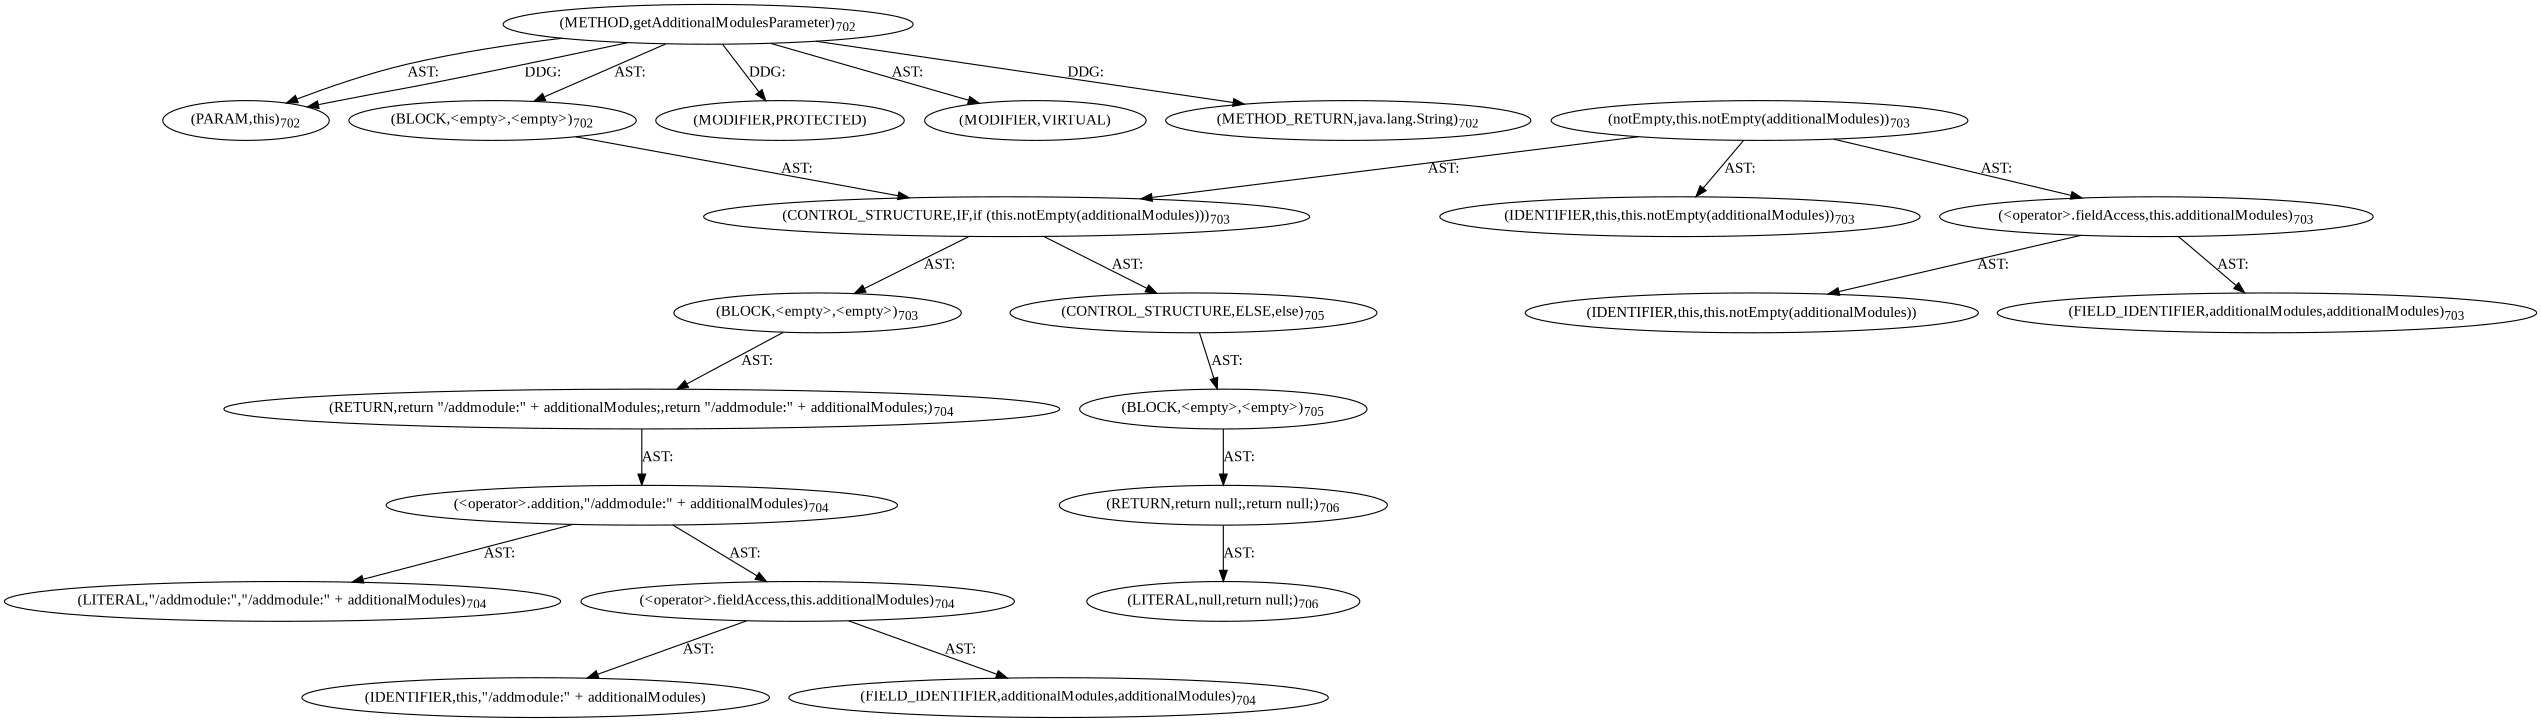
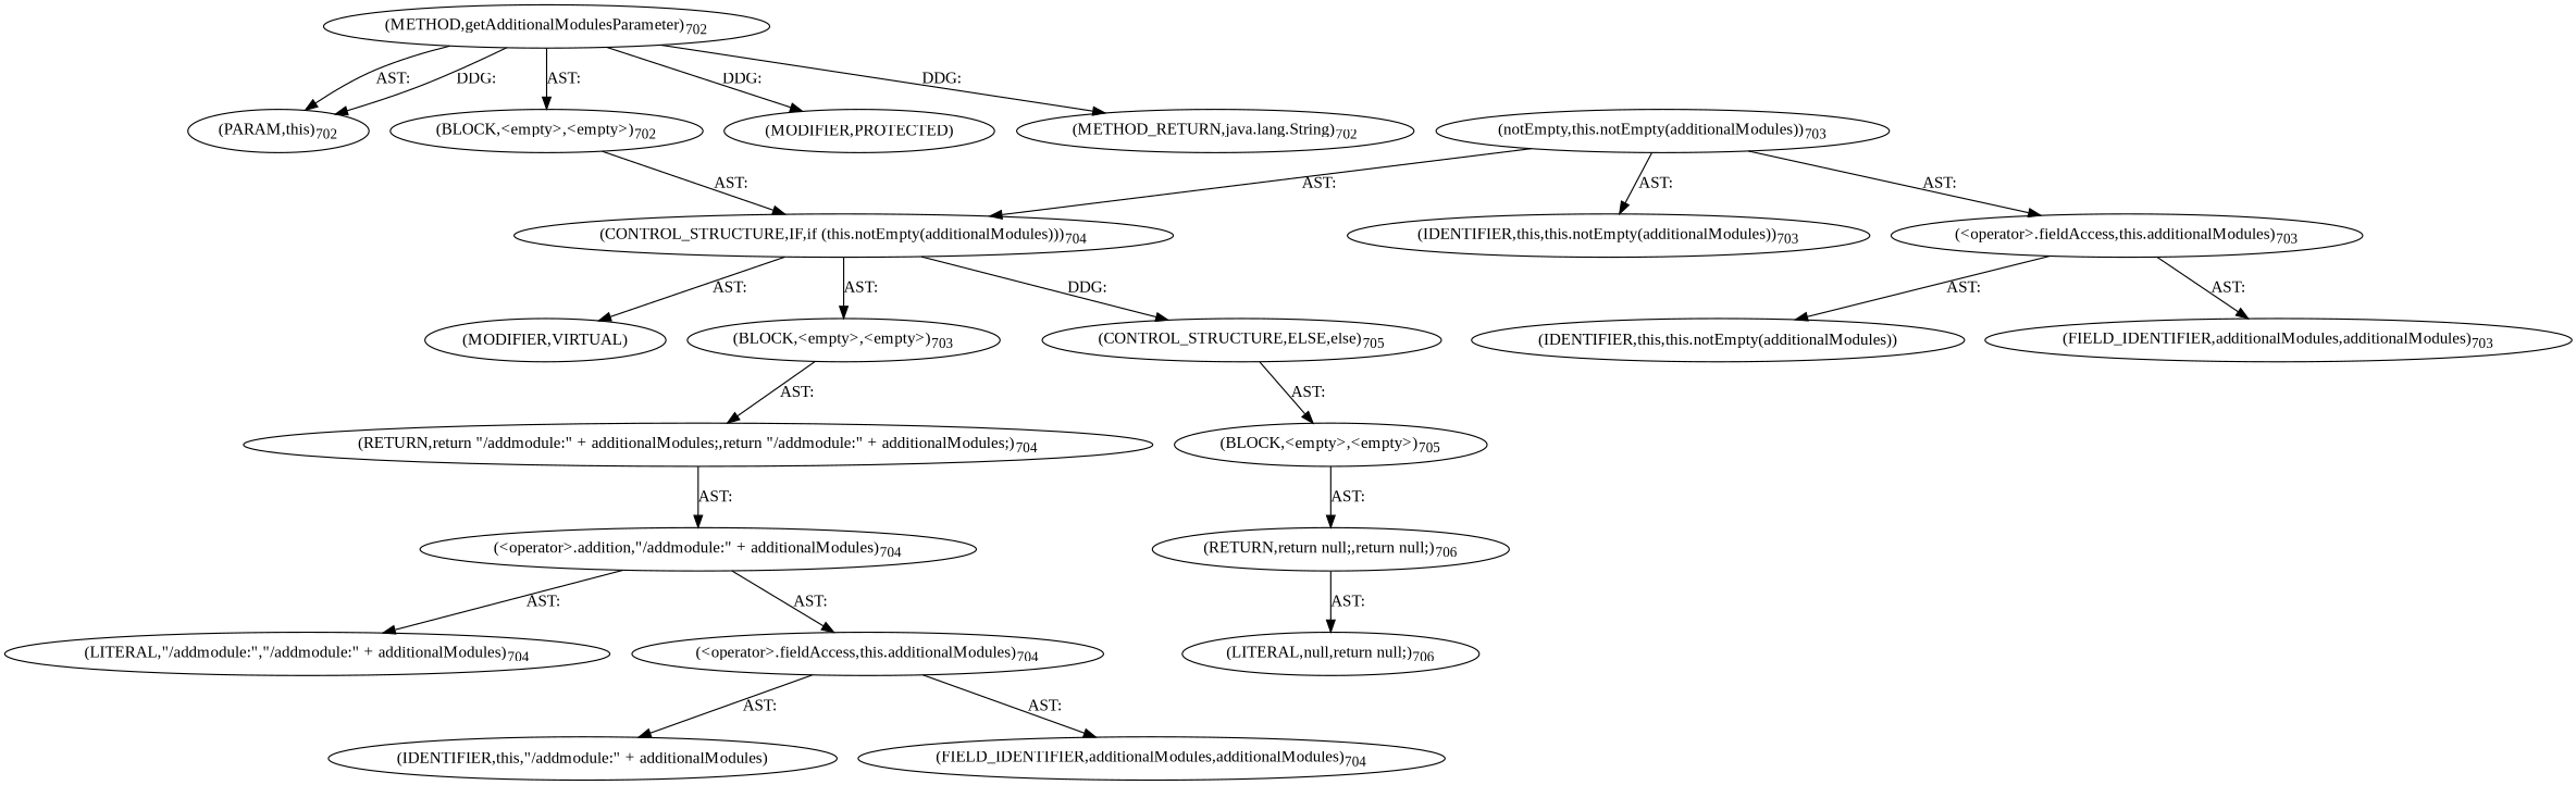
  digraph {
    fontname="Liberation Serif"
    node [fontname="Liberation Serif"]
    edge [fontname="Liberation Serif"]
    n1 [label=<(METHOD,getAdditionalModulesParameter)<SUB>702</SUB>>]
    n2 [label=<(PARAM,this)<SUB>702</SUB>>]
    n3 [label=<(BLOCK,&lt;empty&gt;,&lt;empty&gt;)<SUB>702</SUB>>]
    n4 [label=<(MODIFIER,PROTECTED)>]
    n5 [label=<(MODIFIER,VIRTUAL)>]
    n6 [label=<(METHOD_RETURN,java.lang.String)<SUB>702</SUB>>]
-   n7 [label=<(CONTROL_STRUCTURE,IF,if (this.notEmpty(additionalModules)))<SUB>703</SUB>>]
+   n7 [label=<(CONTROL_STRUCTURE,IF,if (this.notEmpty(additionalModules)))<SUB>704</SUB>>]
    n8 [label=<(BLOCK,&lt;empty&gt;,&lt;empty&gt;)<SUB>703</SUB>>]
    n9 [label=<(CONTROL_STRUCTURE,ELSE,else)<SUB>705</SUB>>]
    n10 [label=<(notEmpty,this.notEmpty(additionalModules))<SUB>703</SUB>>]
    n11 [label=<(IDENTIFIER,this,this.notEmpty(additionalModules))<SUB>703</SUB>>]
    n12 [label=<(&lt;operator&gt;.fieldAccess,this.additionalModules)<SUB>703</SUB>>]
    n13 [label=<(RETURN,return &quot;/addmodule:&quot; + additionalModules;,return &quot;/addmodule:&quot; + additionalModules;)<SUB>704</SUB>>]
    n14 [label=<(BLOCK,&lt;empty&gt;,&lt;empty&gt;)<SUB>705</SUB>>]
    n15 [label=<(IDENTIFIER,this,this.notEmpty(additionalModules))>]
    n16 [label=<(FIELD_IDENTIFIER,additionalModules,additionalModules)<SUB>703</SUB>>]
    n17 [label=<(&lt;operator&gt;.addition,&quot;/addmodule:&quot; + additionalModules)<SUB>704</SUB>>]
    n18 [label=<(LITERAL,&quot;/addmodule:&quot;,&quot;/addmodule:&quot; + additionalModules)<SUB>704</SUB>>]
    n19 [label=<(&lt;operator&gt;.fieldAccess,this.additionalModules)<SUB>704</SUB>>]
    n20 [label=<(IDENTIFIER,this,&quot;/addmodule:&quot; + additionalModules)>]
    n21 [label=<(FIELD_IDENTIFIER,additionalModules,additionalModules)<SUB>704</SUB>>]
    n22 [label=<(RETURN,return null;,return null;)<SUB>706</SUB>>]
    n23 [label=<(LITERAL,null,return null;)<SUB>706</SUB>>]
    n1 -> n2 [label="AST: "]
    n1 -> n2 [label="DDG: "]
    n1 -> n3 [label="AST: "]
    n1 -> n4 [label="DDG: "]
-   n1 -> n5 [label="AST: "]
+   n7 -> n5 [label="AST: "]
    n1 -> n6 [label="DDG: "]
    n3 -> n7 [label="AST: "]
    n7 -> n8 [label="AST: "]
-   n7 -> n9 [label="AST: "]
+   n7 -> n9 [label="DDG: "]
    n8 -> n13 [label="AST: "]
    n9 -> n14 [label="AST: "]
    n10 -> n7 [label="AST: "]
    n10 -> n11 [label="AST: "]
    n10 -> n12 [label="AST: "]
    n12 -> n15 [label="AST: "]
    n12 -> n16 [label="AST: "]
    n13 -> n17 [label="AST: "]
    n14 -> n22 [label="AST: "]
    n17 -> n18 [label="AST: "]
    n17 -> n19 [label="AST: "]
    n19 -> n20 [label="AST: "]
    n19 -> n21 [label="AST: "]
    n22 -> n23 [label="AST: "]
  }
